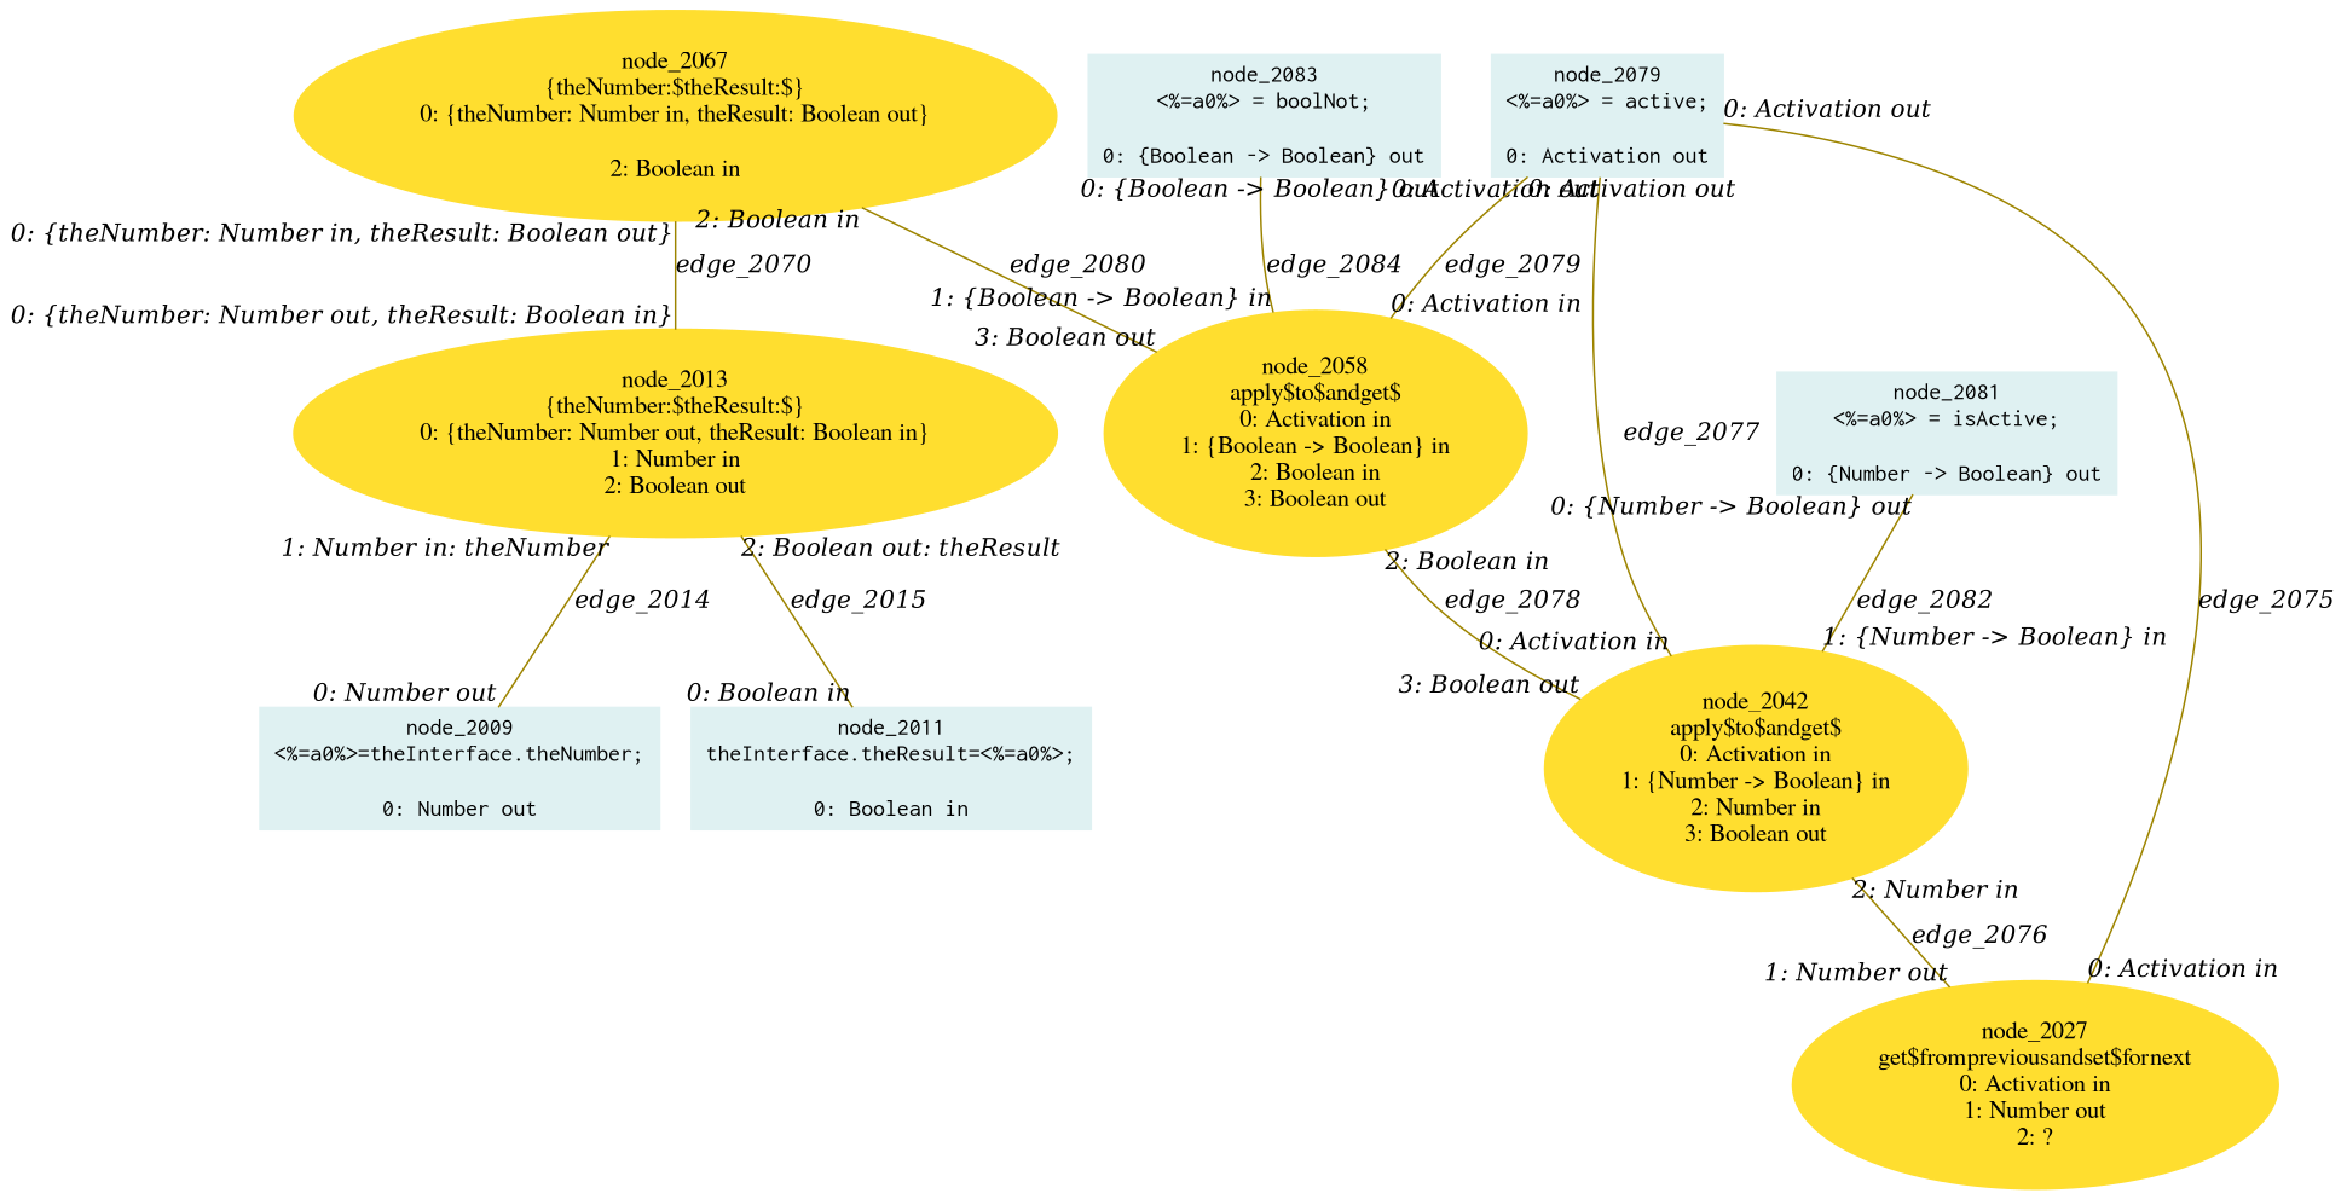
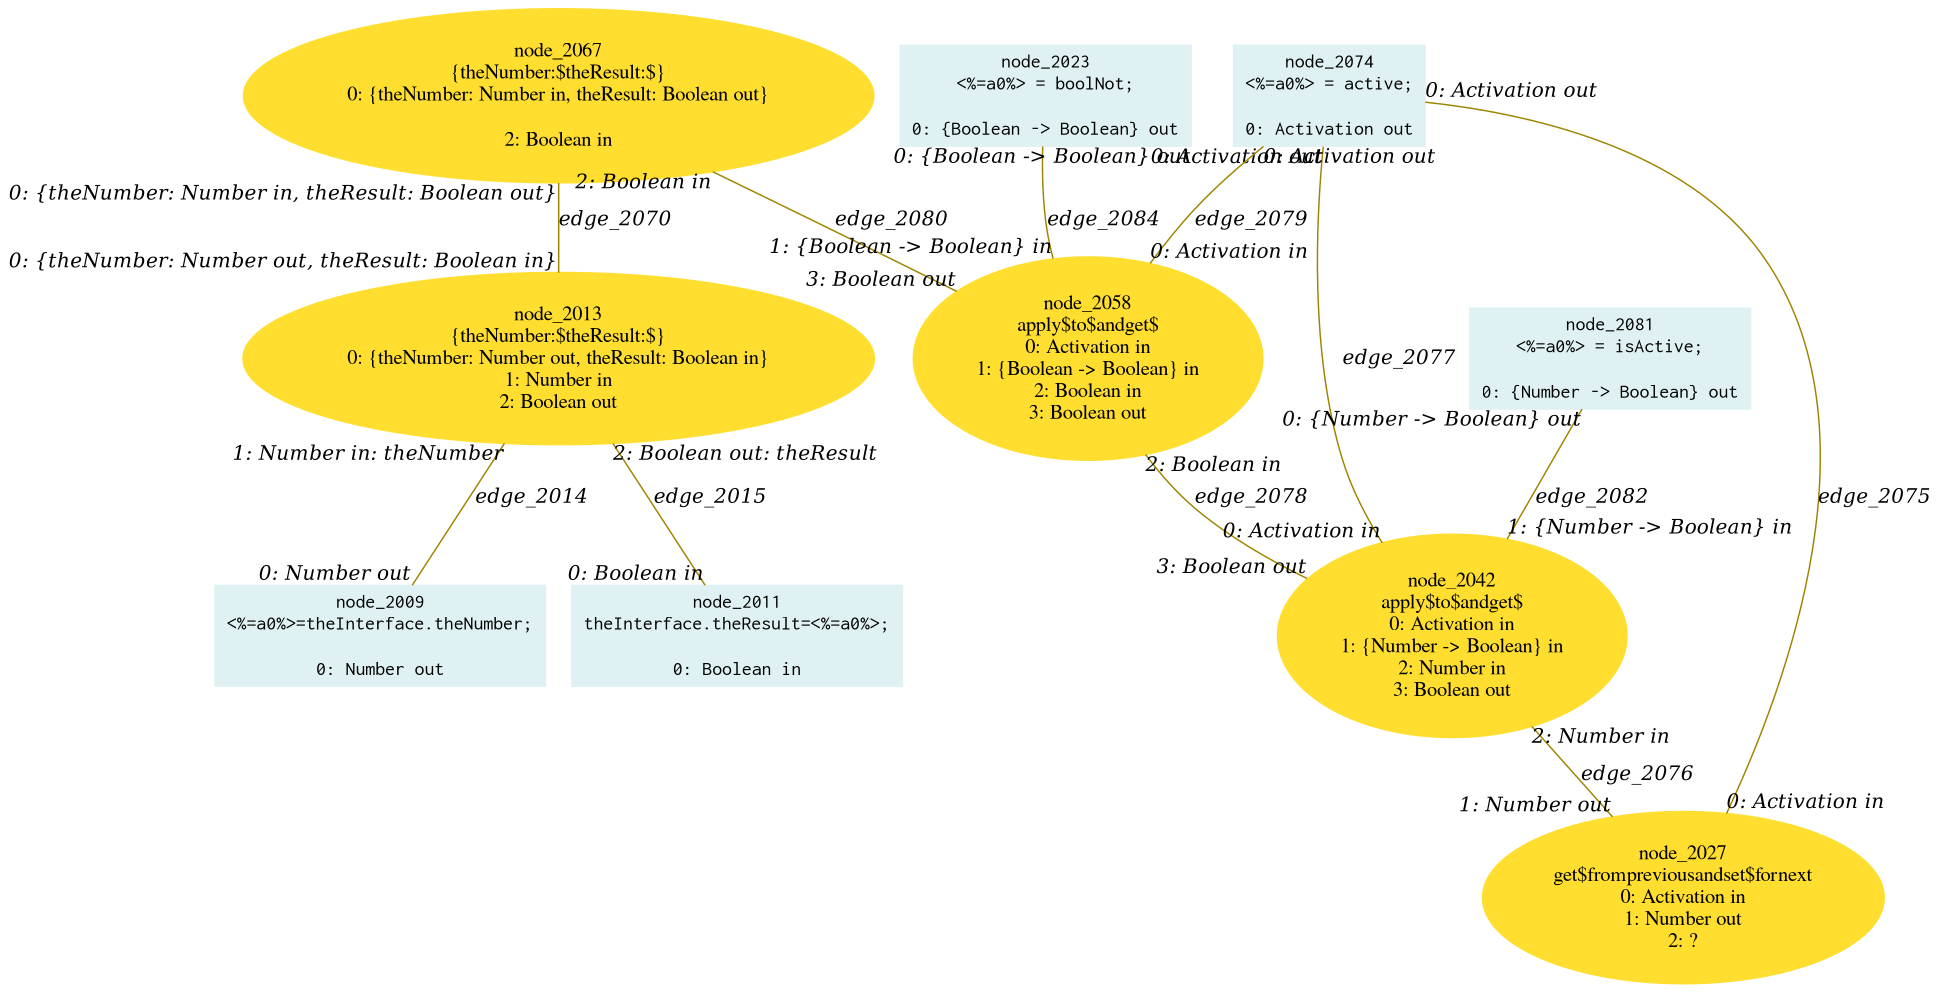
  digraph {
    node [color="#dff1f2" fontname=Courier shape=box style=filled]
    edge [arrowHead=none arrowsize=1 color="#9d8400" dir=none fontname="Times-Italic" headlabel="0: Activation in" taillabel="0: Activation out"]
    n1 [label="node_2009\n<%=a0%>=theInterface.theNumber;\n\n0: Number out"]
    n2 [label="node_2011\ntheInterface.theResult=<%=a0%>;\n\n0: Boolean in"]
    n3 [color="#ffde2f" fontname=Times label="node_2013\n{theNumber:$theResult:$}\n0: {theNumber: Number out, theResult: Boolean in}\n1: Number in\n2: Boolean out" shape=ellipse]
    n4 [color="#ffde2f" fontname=Times label="node_2027\nget$frompreviousandset$fornext\n0: Activation in\n1: Number out\n2: ?" shape=ellipse]
    n5 [color="#ffde2f" fontname=Times label="node_2042\napply$to$andget$\n0: Activation in\n1: {Number -> Boolean} in\n2: Number in\n3: Boolean out" shape=ellipse]
    n6 [color="#ffde2f" fontname=Times label="node_2058\napply$to$andget$\n0: Activation in\n1: {Boolean -> Boolean} in\n2: Boolean in\n3: Boolean out" shape=ellipse]
    n7 [color="#ffde2f" fontname=Times label="node_2067\n{theNumber:$theResult:$}\n0: {theNumber: Number in, theResult: Boolean out}\n\n2: Boolean in" shape=ellipse]
-   n8 [label="node_2079\n<%=a0%> = active;\n\n0: Activation out"]
+   n8 [label="node_2074\n<%=a0%> = active;\n\n0: Activation out"]
    n9 [label="node_2081\n<%=a0%> = isActive;\n\n0: {Number -> Boolean} out"]
-   n10 [label="node_2083\n<%=a0%> = boolNot;\n\n0: {Boolean -> Boolean} out"]
+   n10 [label="node_2023\n<%=a0%> = boolNot;\n\n0: {Boolean -> Boolean} out"]
    n3 -> n1 [headlabel="0: Number out" label=edge_2014 taillabel="1: Number in: theNumber"]
    n3 -> n2 [headlabel="0: Boolean in" label=edge_2015 taillabel="2: Boolean out: theResult"]
    n5 -> n4 [headlabel="1: Number out" label=edge_2076 taillabel="2: Number in"]
    n6 -> n5 [headlabel="3: Boolean out" label=edge_2078 taillabel="2: Boolean in"]
    n7 -> n3 [headlabel="0: {theNumber: Number out, theResult: Boolean in}" label=edge_2070 taillabel="0: {theNumber: Number in, theResult: Boolean out}"]
    n7 -> n6 [headlabel="3: Boolean out" label=edge_2080 taillabel="2: Boolean in"]
    n8 -> n4 [label=edge_2075]
    n8 -> n5 [label=edge_2077]
    n8 -> n6 [label=edge_2079]
    n9 -> n5 [headlabel="1: {Number -> Boolean} in" label=edge_2082 taillabel="0: {Number -> Boolean} out"]
    n10 -> n6 [headlabel="1: {Boolean -> Boolean} in" label=edge_2084 taillabel="0: {Boolean -> Boolean} out"]
  }
